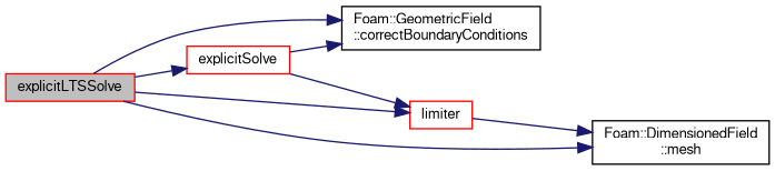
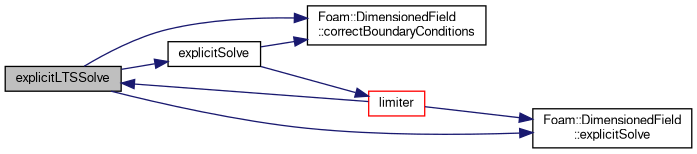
  digraph {
    rankdir=LR
    node [color=black fontname=FreeSans fontsize=10 shape=record]
    edge [color=midnightblue fontname=FreeSans fontsize=10 labelfontname=FreeSans labelfontsize=10 style=solid]
-   n1 [color=red fillcolor=grey75 fontcolor=black height=0.2 label=explicitLTSSolve style=filled width=0.4]
-   n2 [height=0.2 label="Foam::GeometricField\l::correctBoundaryConditions" width=0.4]
-   n3 [color=red height=0.2 label=explicitSolve width=0.4]
-   n4 [height=0.2 label="Foam::DimensionedField\l::mesh" width=0.4]
+   n1 [fillcolor=grey75 fontcolor=black height=0.2 label=explicitLTSSolve style=filled width=0.4]
+   n2 [height=0.2 label="Foam::DimensionedField\l::correctBoundaryConditions" width=0.4]
+   n3 [height=0.2 label=explicitSolve width=0.4]
+   n4 [height=0.2 label="Foam::DimensionedField\l::explicitSolve" width=0.4]
    n5 [color=red height=0.2 label=limiter width=0.4]
    n1 -> n2
    n1 -> n3
    n1 -> n4
-   n1 -> n5
+   n5 -> n1
    n3 -> n2
    n3 -> n5
    n5 -> n4
  }
